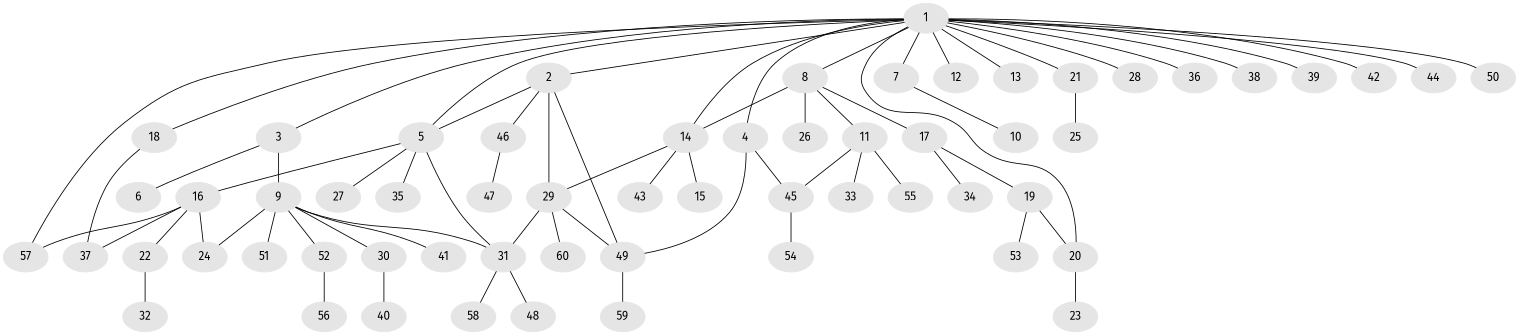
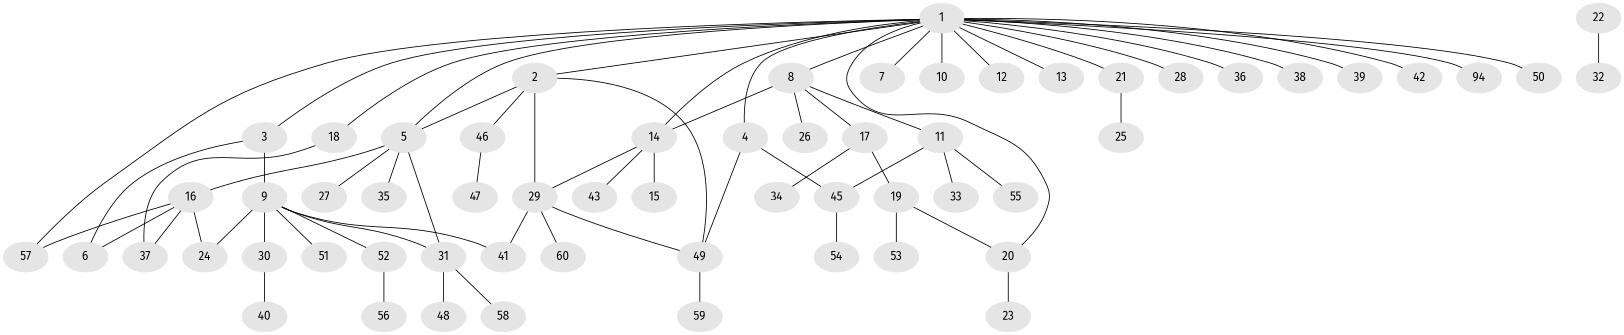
  graph {
    fontname="Fira Sans"
    node [color=gray90 fontname="Fira Sans" style=filled]
    edge [fontname="Fira Sans"]
    1
    2
    3
    4
    5
    7
    8
    10
    12
    13
    14
    18
    20
    21
    28
    36
    38
    39
    42
-   44
+   44 [label=94]
    50
    57
    29
    46
    49
    6
    9
    45
    16
    27
    31
    35
    11
    17
    26
    15
    43
    37
    23
    25
    60
    47
    59
    24
    30
    41
    51
    52
    54
    22
    48
    58
    33
    55
    19
    34
    40
    56
    32
    53
    1 -- 2
    1 -- 3
    1 -- 4
    1 -- 5
    1 -- 7
    1 -- 8
-   7 -- 10
+   1 -- 10
    1 -- 12
    1 -- 13
    1 -- 14
    1 -- 18
    1 -- 20
    1 -- 21
    1 -- 28
    1 -- 36
    1 -- 38
    1 -- 39
    1 -- 42
    1 -- 44
    1 -- 50
    1 -- 57
    2 -- 5
    2 -- 29
    2 -- 46
    2 -- 49
    3 -- 6
    3 -- 9
    4 -- 49
    4 -- 45
    5 -- 16
    5 -- 27
    5 -- 31
    5 -- 35
    8 -- 14
    8 -- 11
    8 -- 17
    8 -- 26
    14 -- 29
    14 -- 15
    14 -- 43
    18 -- 37
    20 -- 23
    21 -- 25
    29 -- 49
-   29 -- 31
+   29 -- 41
    29 -- 60
    46 -- 47
    49 -- 59
    9 -- 31
    9 -- 24
    9 -- 30
    9 -- 41
    9 -- 51
    9 -- 52
    45 -- 54
    16 -- 57
    16 -- 37
    16 -- 24
-   16 -- 22
+   16 -- 6
    31 -- 48
    31 -- 58
    11 -- 45
    11 -- 33
    11 -- 55
    17 -- 19
    17 -- 34
    30 -- 40
    52 -- 56
    22 -- 32
    19 -- 20
    19 -- 53
  }
